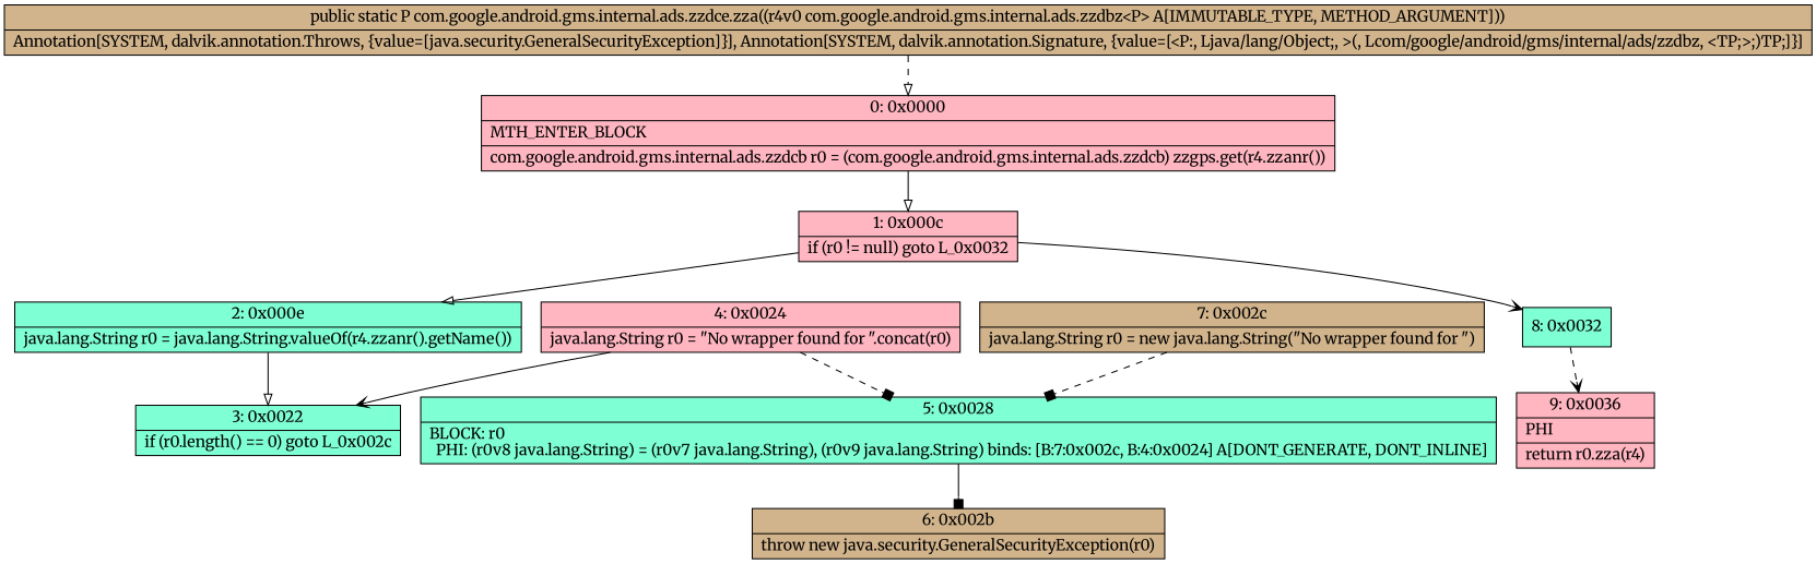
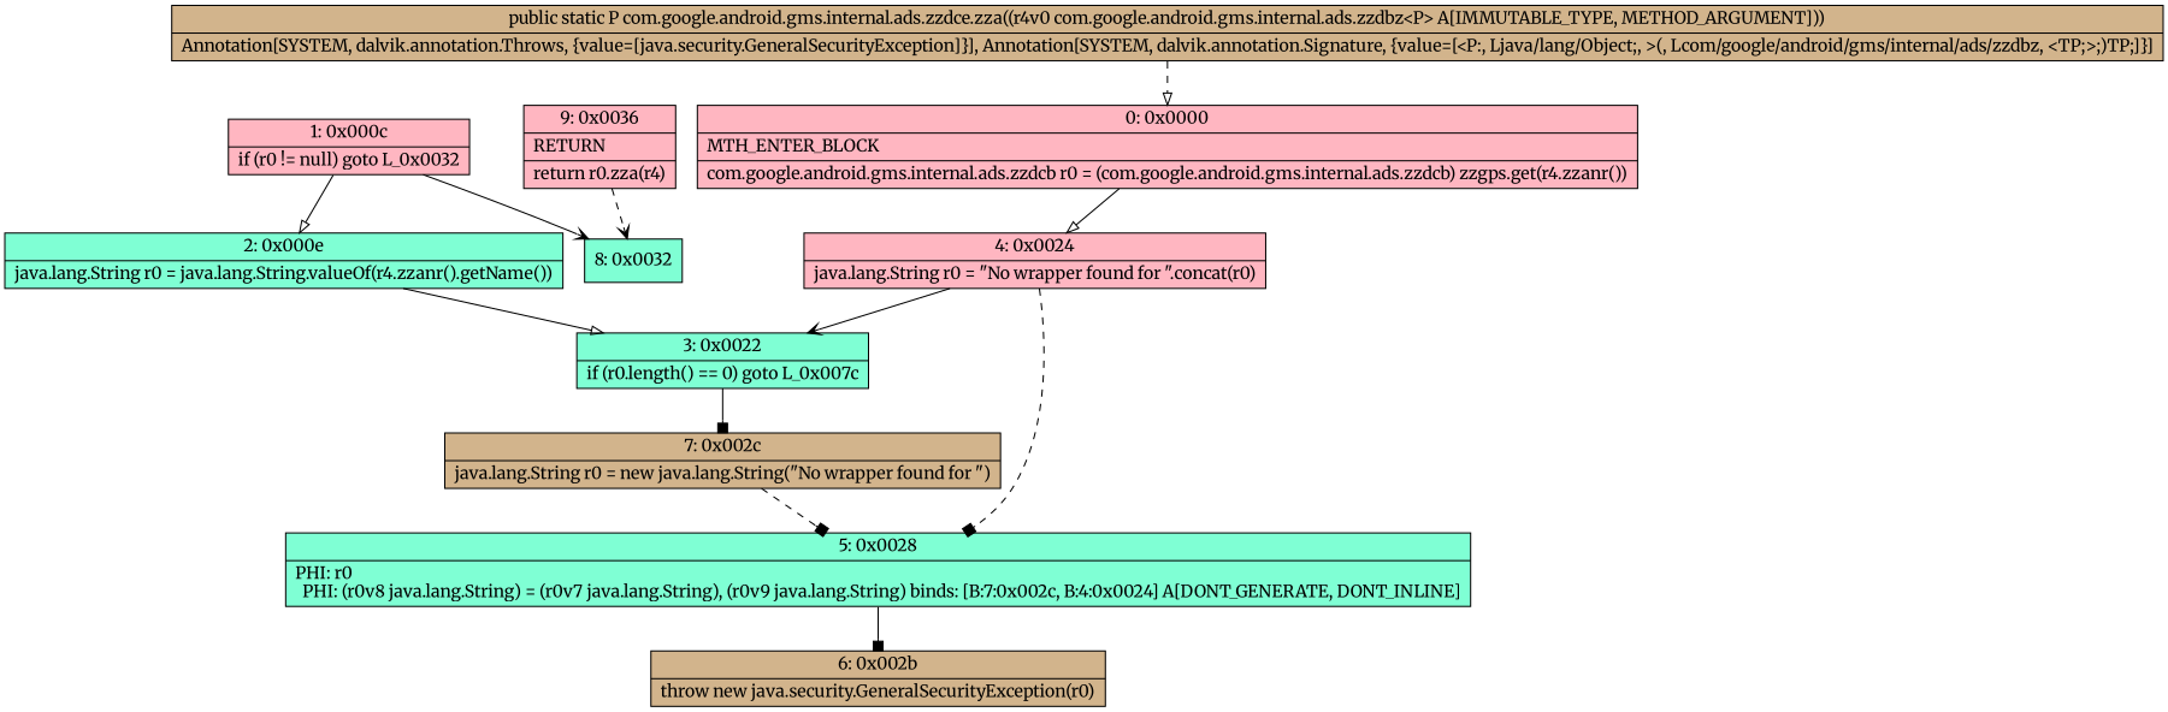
  digraph {
    fontname=Merriweather
    node [fillcolor=lightpink fontname=Merriweather shape=record style=filled]
    edge [arrowhead=onormal fontname=Merriweather style=solid]
    n1 [label="{0\:\ 0x0000|MTH_ENTER_BLOCK\l|com.google.android.gms.internal.ads.zzdcb r0 = (com.google.android.gms.internal.ads.zzdcb) zzgps.get(r4.zzanr())\l}"]
    n2 [label="{1\:\ 0x000c|if (r0 != null) goto L_0x0032\l}"]
    n3 [fillcolor=aquamarine label="{2\:\ 0x000e|java.lang.String r0 = java.lang.String.valueOf(r4.zzanr().getName())\l}"]
    n4 [fillcolor=aquamarine label="{8\:\ 0x0032}"]
-   n5 [fillcolor=aquamarine label="{3\:\ 0x0022|if (r0.length() == 0) goto L_0x002c\l}"]
-   n6 [label="{9\:\ 0x0036|PHI\l|return r0.zza(r4)\l}"]
+   n5 [fillcolor=aquamarine label="{3\:\ 0x0022|if (r0.length() == 0) goto L_0x007c\l}"]
+   n6 [label="{9\:\ 0x0036|RETURN\l|return r0.zza(r4)\l}"]
    n7 [fillcolor=tan label="{7\:\ 0x002c|java.lang.String r0 = new java.lang.String(\"No wrapper found for \")\l}"]
    n8 [label="{4\:\ 0x0024|java.lang.String r0 = \"No wrapper found for \".concat(r0)\l}"]
-   n9 [fillcolor=aquamarine label="{5\:\ 0x0028|BLOCK: r0 \l  PHI: (r0v8 java.lang.String) = (r0v7 java.lang.String), (r0v9 java.lang.String) binds: [B:7:0x002c, B:4:0x0024] A[DONT_GENERATE, DONT_INLINE]\l}"]
+   n9 [fillcolor=aquamarine label="{5\:\ 0x0028|PHI: r0 \l  PHI: (r0v8 java.lang.String) = (r0v7 java.lang.String), (r0v9 java.lang.String) binds: [B:7:0x002c, B:4:0x0024] A[DONT_GENERATE, DONT_INLINE]\l}"]
    n10 [fillcolor=tan label="{6\:\ 0x002b|throw new java.security.GeneralSecurityException(r0)\l}"]
    n11 [fillcolor=tan label="{public static P com.google.android.gms.internal.ads.zzdce.zza((r4v0 com.google.android.gms.internal.ads.zzdbz\<P\> A[IMMUTABLE_TYPE, METHOD_ARGUMENT]))  | Annotation[SYSTEM, dalvik.annotation.Throws, \{value=[java.security.GeneralSecurityException]\}], Annotation[SYSTEM, dalvik.annotation.Signature, \{value=[\<P:, Ljava\/lang\/Object;, \>(, Lcom\/google\/android\/gms\/internal\/ads\/zzdbz, \<TP;\>;)TP;]\}]\l}"]
-   n1 -> n2
+   n1 -> n8
    n2 -> n3
    n2 -> n4 [arrowhead=vee]
    n3 -> n5
-   n4 -> n6 [arrowhead=vee style=dashed]
+   n6 -> n4 [arrowhead=vee style=dashed]
+   n5 -> n7 [arrowhead=box]
    n7 -> n9 [arrowhead=box style=dashed]
    n8 -> n5 [arrowhead=vee]
    n8 -> n9 [arrowhead=box style=dashed]
    n9 -> n10 [arrowhead=box]
    n11 -> n1 [style=dashed]
  }
